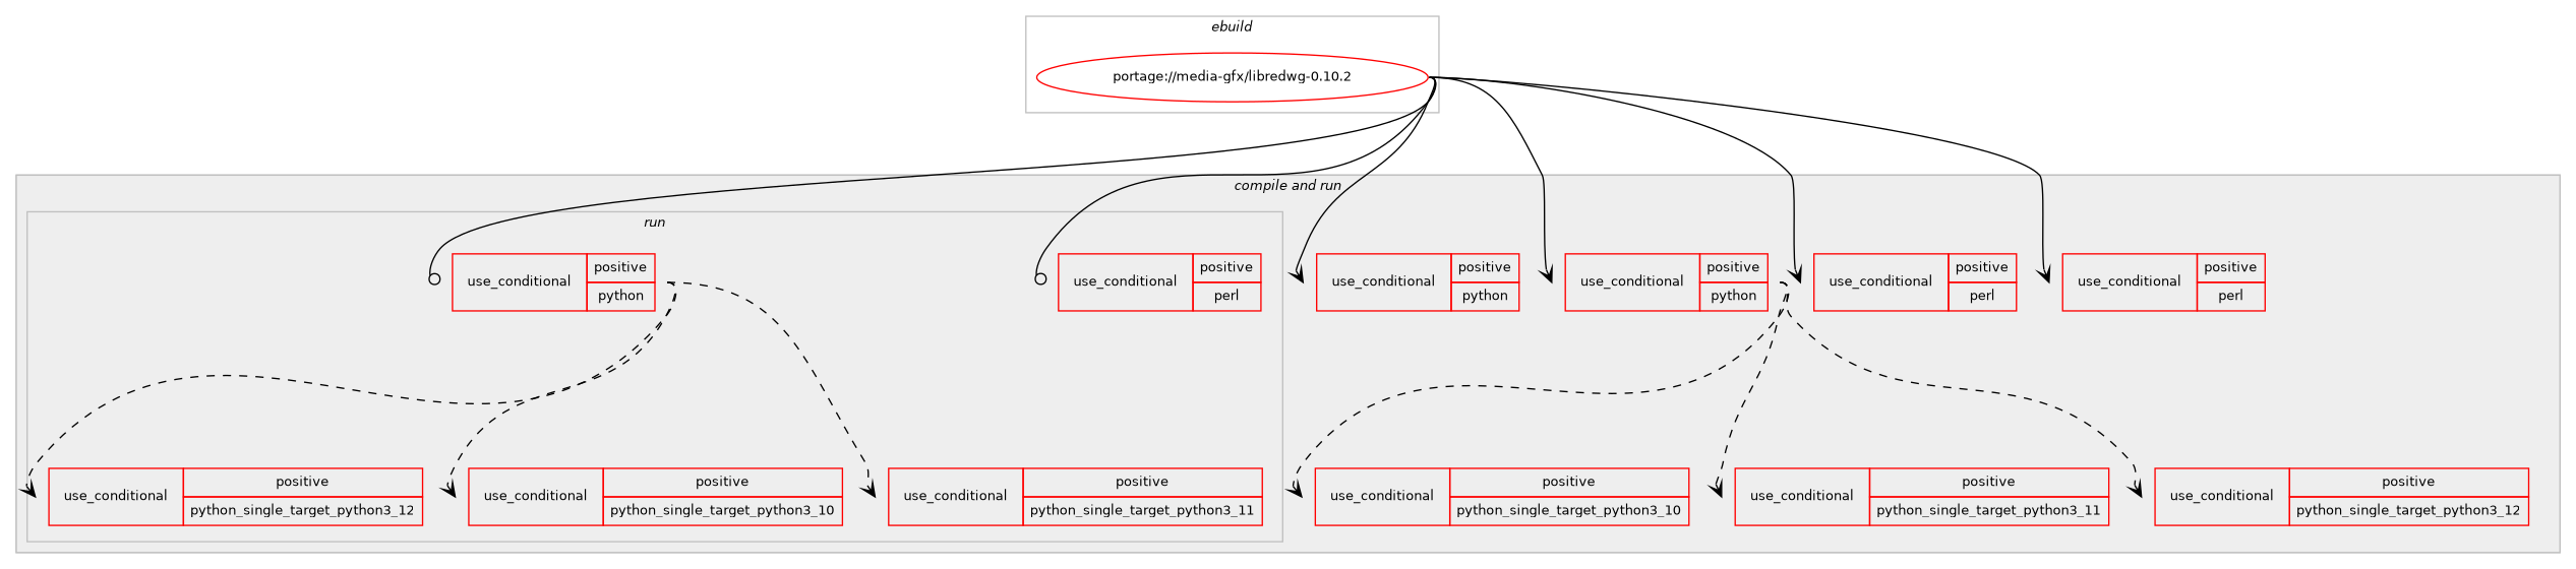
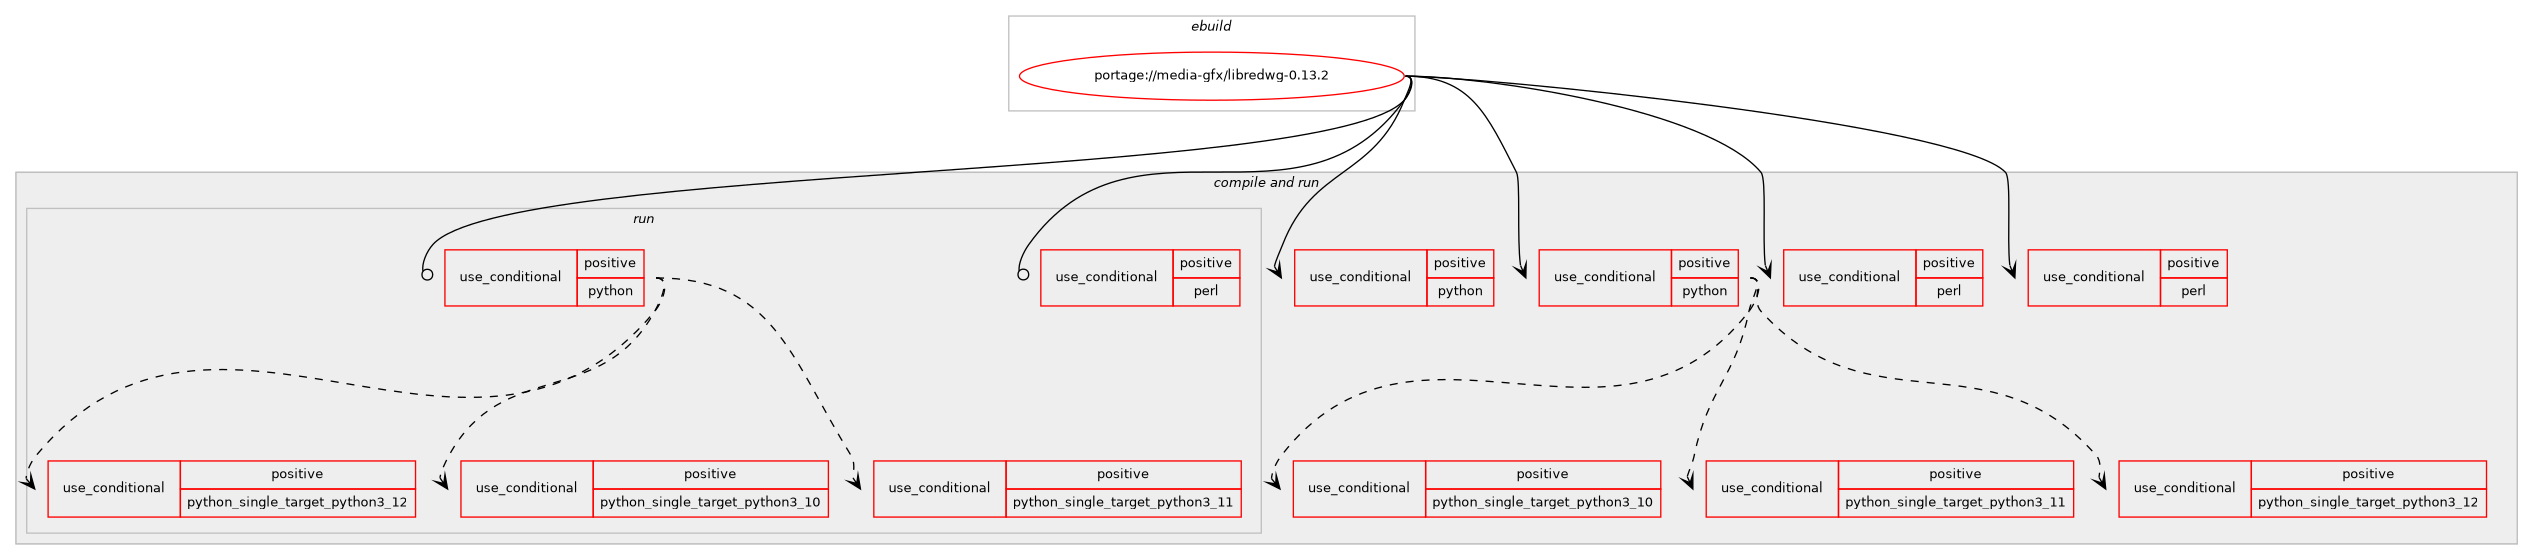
  digraph {
    compound=true
    concentrate=true
    fontname=Helvetica
    fontsize=10
    newrank=true
    rankdir=TB
    ranksep=1.5
    node [color=red fontname=Helvetica fontsize=10 shape=none]
    edge [arrowhead=vee headport=w style=solid tailport=e weight=20]
-   n1 [label="portage://media-gfx/libredwg-0.10.2" width=4 shape=""]
+   n1 [label="portage://media-gfx/libredwg-0.13.2" width=4 shape=""]
    n2 [label=<<TABLE BORDER="0" CELLBORDER="1" CELLSPACING="0" CELLPADDING="4"><TR><TD ROWSPAN="3" CELLPADDING="10">use_conditional</TD></TR><TR><TD>positive</TD></TR><TR><TD>perl</TD></TR></TABLE>>]
    n3 [label=<<TABLE BORDER="0" CELLBORDER="1" CELLSPACING="0" CELLPADDING="4"><TR><TD ROWSPAN="3" CELLPADDING="10">use_conditional</TD></TR><TR><TD>positive</TD></TR><TR><TD>perl</TD></TR></TABLE>>]
    n4 [label=<<TABLE BORDER="0" CELLBORDER="1" CELLSPACING="0" CELLPADDING="4"><TR><TD ROWSPAN="3" CELLPADDING="10">use_conditional</TD></TR><TR><TD>positive</TD></TR><TR><TD>python_single_target_python3_10</TD></TR></TABLE>>]
    n5 [label=<<TABLE BORDER="0" CELLBORDER="1" CELLSPACING="0" CELLPADDING="4"><TR><TD ROWSPAN="3" CELLPADDING="10">use_conditional</TD></TR><TR><TD>positive</TD></TR><TR><TD>python_single_target_python3_11</TD></TR></TABLE>>]
    n6 [label=<<TABLE BORDER="0" CELLBORDER="1" CELLSPACING="0" CELLPADDING="4"><TR><TD ROWSPAN="3" CELLPADDING="10">use_conditional</TD></TR><TR><TD>positive</TD></TR><TR><TD>python_single_target_python3_12</TD></TR></TABLE>>]
    n7 [label=<<TABLE BORDER="0" CELLBORDER="1" CELLSPACING="0" CELLPADDING="4"><TR><TD ROWSPAN="3" CELLPADDING="10">use_conditional</TD></TR><TR><TD>positive</TD></TR><TR><TD>python</TD></TR></TABLE>>]
    n8 [label=<<TABLE BORDER="0" CELLBORDER="1" CELLSPACING="0" CELLPADDING="4"><TR><TD ROWSPAN="3" CELLPADDING="10">use_conditional</TD></TR><TR><TD>positive</TD></TR><TR><TD>python</TD></TR></TABLE>>]
    n9 [label=<<TABLE BORDER="0" CELLBORDER="1" CELLSPACING="0" CELLPADDING="4"><TR><TD ROWSPAN="3" CELLPADDING="10">use_conditional</TD></TR><TR><TD>positive</TD></TR><TR><TD>perl</TD></TR></TABLE>>]
    n10 [label=<<TABLE BORDER="0" CELLBORDER="1" CELLSPACING="0" CELLPADDING="4"><TR><TD ROWSPAN="3" CELLPADDING="10">use_conditional</TD></TR><TR><TD>positive</TD></TR><TR><TD>python_single_target_python3_12</TD></TR></TABLE>>]
    n11 [label=<<TABLE BORDER="0" CELLBORDER="1" CELLSPACING="0" CELLPADDING="4"><TR><TD ROWSPAN="3" CELLPADDING="10">use_conditional</TD></TR><TR><TD>positive</TD></TR><TR><TD>python_single_target_python3_10</TD></TR></TABLE>>]
    n12 [label=<<TABLE BORDER="0" CELLBORDER="1" CELLSPACING="0" CELLPADDING="4"><TR><TD ROWSPAN="3" CELLPADDING="10">use_conditional</TD></TR><TR><TD>positive</TD></TR><TR><TD>python_single_target_python3_11</TD></TR></TABLE>>]
    n13 [label=<<TABLE BORDER="0" CELLBORDER="1" CELLSPACING="0" CELLPADDING="4"><TR><TD ROWSPAN="3" CELLPADDING="10">use_conditional</TD></TR><TR><TD>positive</TD></TR><TR><TD>python</TD></TR></TABLE>>]
    subgraph cluster_1 {
      color=gray
      label=<<i>ebuild</i>>
      rank=same
      n1
    }
    subgraph cluster_2 {
      color=gray
      label=<<i>dependencies</i>>
      subgraph cluster_3 {
        color=gray
        fillcolor="#eeeeee"
        label=<<i>compile</i>>
        style=filled
        subgraph sub_4 {
          color=gray
          fillcolor="#eeeeee"
          label=<<i>compile</i>>
          style=filled
          n2
        }
        subgraph sub_5 {
          color=gray
          fillcolor="#eeeeee"
          label=<<i>compile</i>>
          style=filled
          n3
        }
        subgraph sub_6 {
          color=gray
          fillcolor="#eeeeee"
          label=<<i>compile</i>>
          style=filled
          n7
          subgraph sub_7 {
            color=gray
            fillcolor="#eeeeee"
            label=<<i>compile</i>>
            style=filled
            n4
          }
          subgraph sub_8 {
            color=gray
            fillcolor="#eeeeee"
            label=<<i>compile</i>>
            style=filled
            n5
          }
          subgraph sub_9 {
            color=gray
            fillcolor="#eeeeee"
            label=<<i>compile</i>>
            style=filled
            n6
          }
        }
        subgraph sub_10 {
          color=gray
          fillcolor="#eeeeee"
          label=<<i>compile</i>>
          style=filled
          n8
        }
      }
      subgraph cluster_11 {
        color=gray
        fillcolor="#eeeeee"
        label=<<i>compile and run</i>>
        style=filled
      }
      subgraph cluster_12 {
        color=gray
        fillcolor="#eeeeee"
        label=<<i>run</i>>
        style=filled
        subgraph sub_13 {
          color=gray
          fillcolor="#eeeeee"
          label=<<i>run</i>>
          style=filled
          n9
        }
        subgraph sub_14 {
          color=gray
          fillcolor="#eeeeee"
          label=<<i>run</i>>
          style=filled
          n13
          subgraph sub_15 {
            color=gray
            fillcolor="#eeeeee"
            label=<<i>run</i>>
            style=filled
            n10
          }
          subgraph sub_16 {
            color=gray
            fillcolor="#eeeeee"
            label=<<i>run</i>>
            style=filled
            n11
          }
          subgraph sub_17 {
            color=gray
            fillcolor="#eeeeee"
            label=<<i>run</i>>
            style=filled
            n12
          }
        }
      }
    }
    subgraph cluster_18 {
      color=gray
      label=<<i>candidates</i>>
      rank=same
    }
    n1 -> n2
    n1 -> n3
    n1 -> n7
    n1 -> n8
    n1 -> n9 [arrowhead=odot]
    n1 -> n13 [arrowhead=odot]
    n7 -> n4 [style=dashed]
    n7 -> n5 [style=dashed]
    n7 -> n6 [style=dashed]
    n13 -> n10 [style=dashed]
    n13 -> n11 [style=dashed]
    n13 -> n12 [style=dashed]
  }
